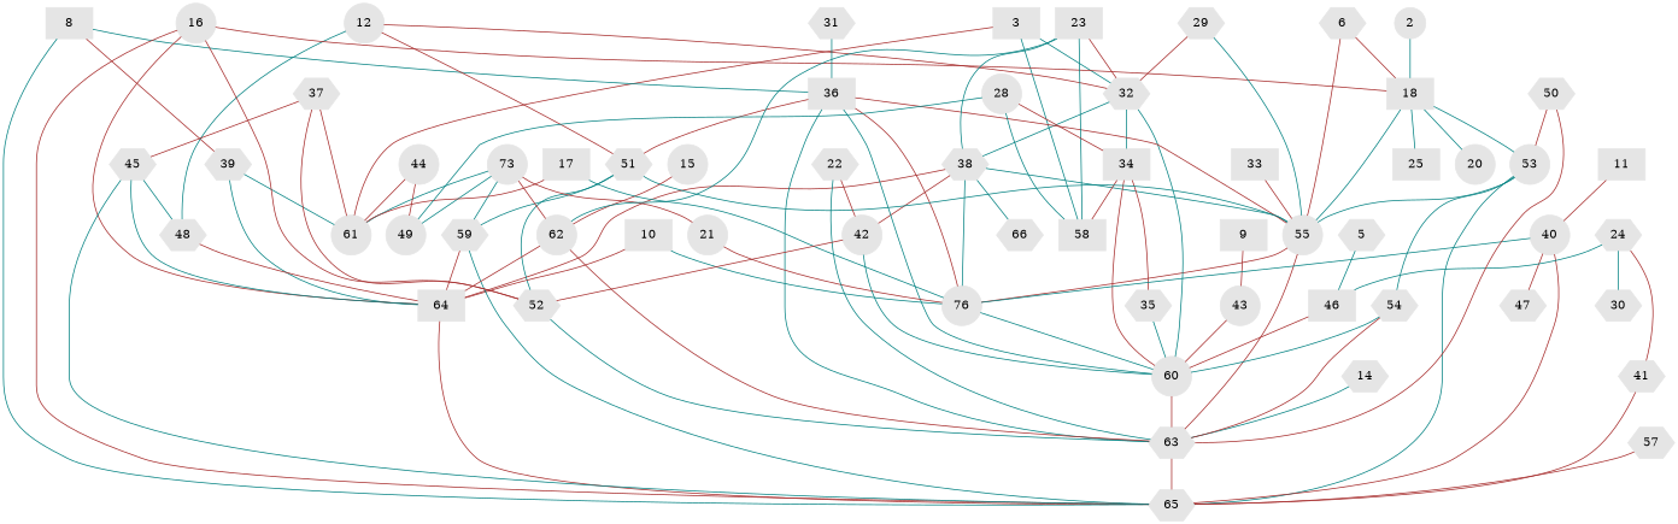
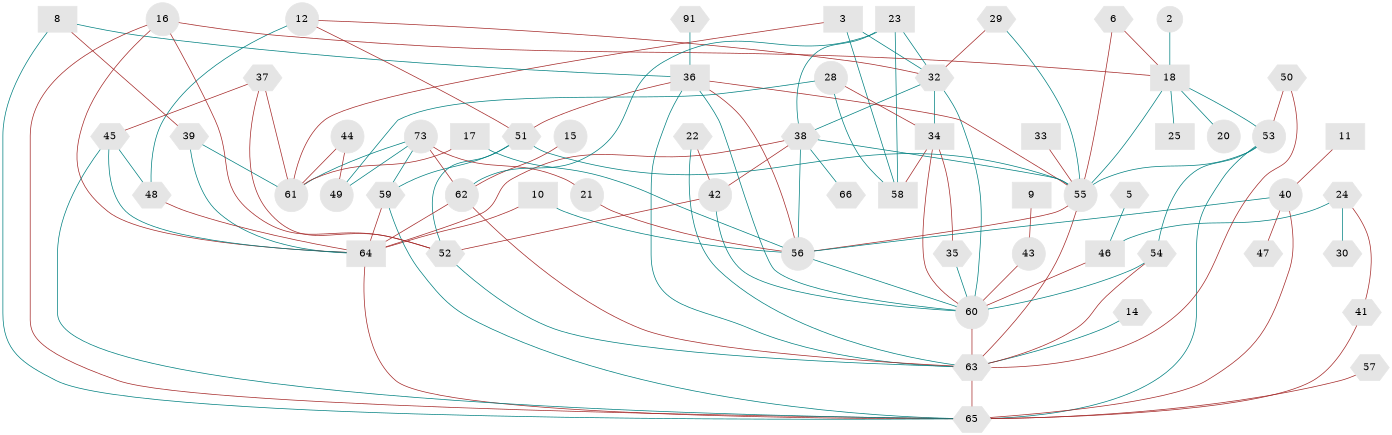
  graph {
    fontname="DejaVu Serif"
    node [color=gray90 fontname="DejaVu Serif" shape=hexagon style=filled]
    edge [color=brown fontname="DejaVu Serif" weight=1.0]
    2 [shape=circle]
    18 [shape=box]
    55 [shape=circle]
    20 [shape=circle]
    25 [shape=box]
    53 [shape=circle]
    3 [shape=box]
    32
    58 [shape=box]
    61 [shape=circle]
    38
    34 [shape=box]
    60 [shape=circle]
    63
    65
    46 [shape=box]
    5
    6
-   56 [shape=circle label=76]
+   56 [shape=circle]
    8 [shape=box]
    36 [shape=box]
    39
    51
    64 [shape=box]
    9 [shape=box]
    43 [shape=circle]
    10 [shape=box]
    11 [shape=box]
    40 [shape=circle]
    47
    12 [shape=circle]
    48
    59
    52
    n35 [label=73 shape=circle]
    21 [shape=circle]
    49 [shape=circle]
    62 [shape=circle]
    14
    15 [shape=circle]
    16 [shape=circle]
    17 [shape=box]
    54
    22
    42 [shape=circle]
    23 [shape=box]
    66
    24
    30
    41
    28 [shape=circle]
    35
    29
-   31
+   31 [label=91]
    33 [shape=box]
    37
    45
    44 [shape=circle]
    50
    57
    2 -- 18 [color=teal]
    18 -- 55 [color=teal]
    18 -- 20 [color=teal]
    18 -- 25 [color=teal]
    18 -- 53 [color=teal]
    55 -- 63
    55 -- 56
    53 -- 55 [color=teal]
    53 -- 65 [color=teal weight=2.0]
    53 -- 54 [color=teal]
    3 -- 32 [color=teal]
    3 -- 58 [color=teal]
    3 -- 61
    32 -- 38 [color=teal]
    32 -- 34 [color=teal]
    32 -- 60 [color=teal]
    38 -- 55 [color=teal]
    38 -- 56 [color=teal]
    38 -- 64
    38 -- 42
    38 -- 66 [color=teal]
    34 -- 58
    34 -- 60
    34 -- 35
    60 -- 63 [weight=2.0]
    63 -- 65
    46 -- 60
    5 -- 46 [color=teal]
    6 -- 18
    6 -- 55
    56 -- 60 [color=teal]
    8 -- 65 [color=teal]
    8 -- 36 [color=teal]
    8 -- 39
    36 -- 55
    36 -- 60 [color=teal]
    36 -- 63 [color=teal]
    36 -- 56
    36 -- 51
    39 -- 61 [color=teal]
    39 -- 64 [color=teal]
    51 -- 55 [color=teal]
    51 -- 59 [color=teal]
    51 -- 52 [color=teal]
    64 -- 65
    9 -- 43
    43 -- 60
    10 -- 56 [color=teal]
    10 -- 64
    11 -- 40
    40 -- 65
    40 -- 56 [color=teal]
    40 -- 47
    12 -- 32
    12 -- 51
    12 -- 48 [color=teal]
    48 -- 64
    59 -- 65 [color=teal]
    59 -- 64
    52 -- 63 [color=teal]
    n35 -- 61 [color=teal]
    n35 -- 59 [color=teal]
    n35 -- 21
    n35 -- 49 [color=teal]
    n35 -- 62
    21 -- 56
    62 -- 63
    62 -- 64
    14 -- 63 [color=teal]
    15 -- 62
    16 -- 18
    16 -- 65
    16 -- 64
    16 -- 52
    17 -- 61
    17 -- 56 [color=teal]
    54 -- 60 [color=teal weight=2.0]
    54 -- 63
    22 -- 63 [color=teal]
    22 -- 42
    42 -- 60 [color=teal]
    42 -- 52
-   23 -- 32
+   23 -- 32 [color=teal]
    23 -- 58 [color=teal]
    23 -- 38 [color=teal]
    23 -- 62 [color=teal]
    24 -- 46 [color=teal]
    24 -- 30 [color=teal]
    24 -- 41
    41 -- 65
    28 -- 58 [color=teal]
    28 -- 34
    28 -- 49 [color=teal]
    35 -- 60 [color=teal]
    29 -- 55 [color=teal]
    29 -- 32
    31 -- 36 [color=teal]
    33 -- 55
    37 -- 61
    37 -- 52
    37 -- 45
    45 -- 65 [color=teal]
    45 -- 64 [color=teal]
    45 -- 48 [color=teal]
    44 -- 61
    44 -- 49
    50 -- 53
    50 -- 63
    57 -- 65
  }
